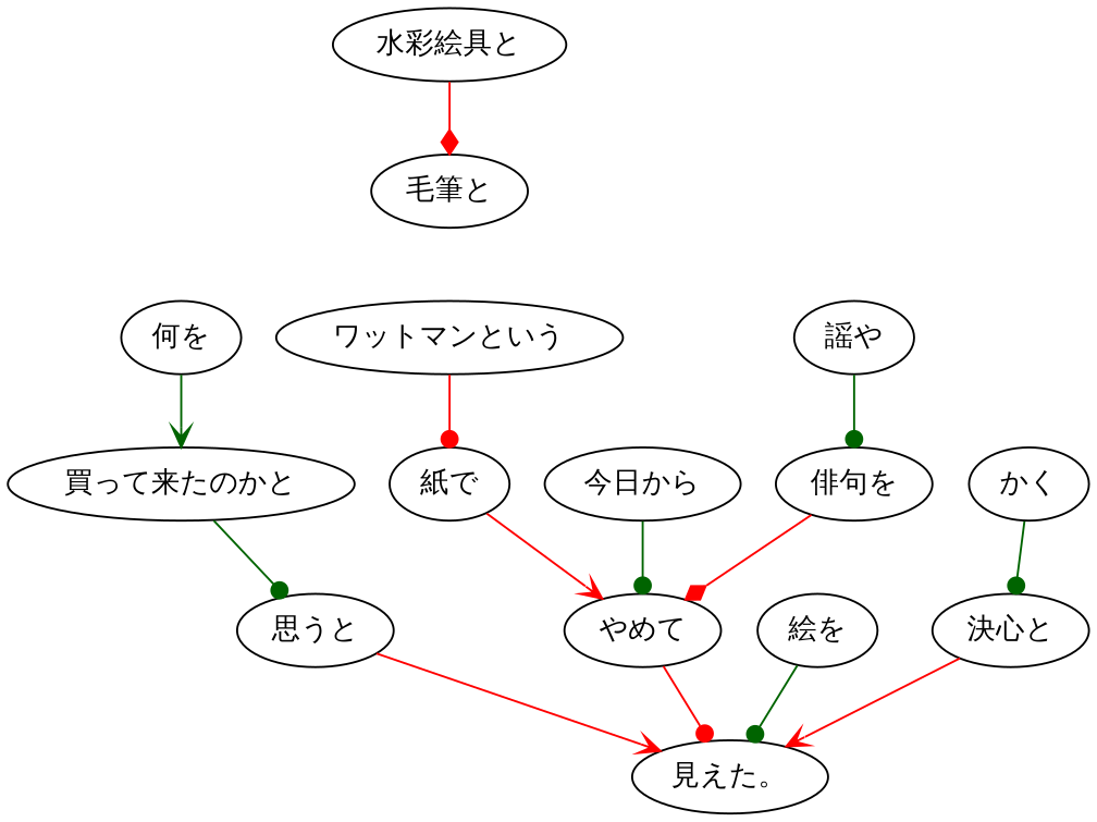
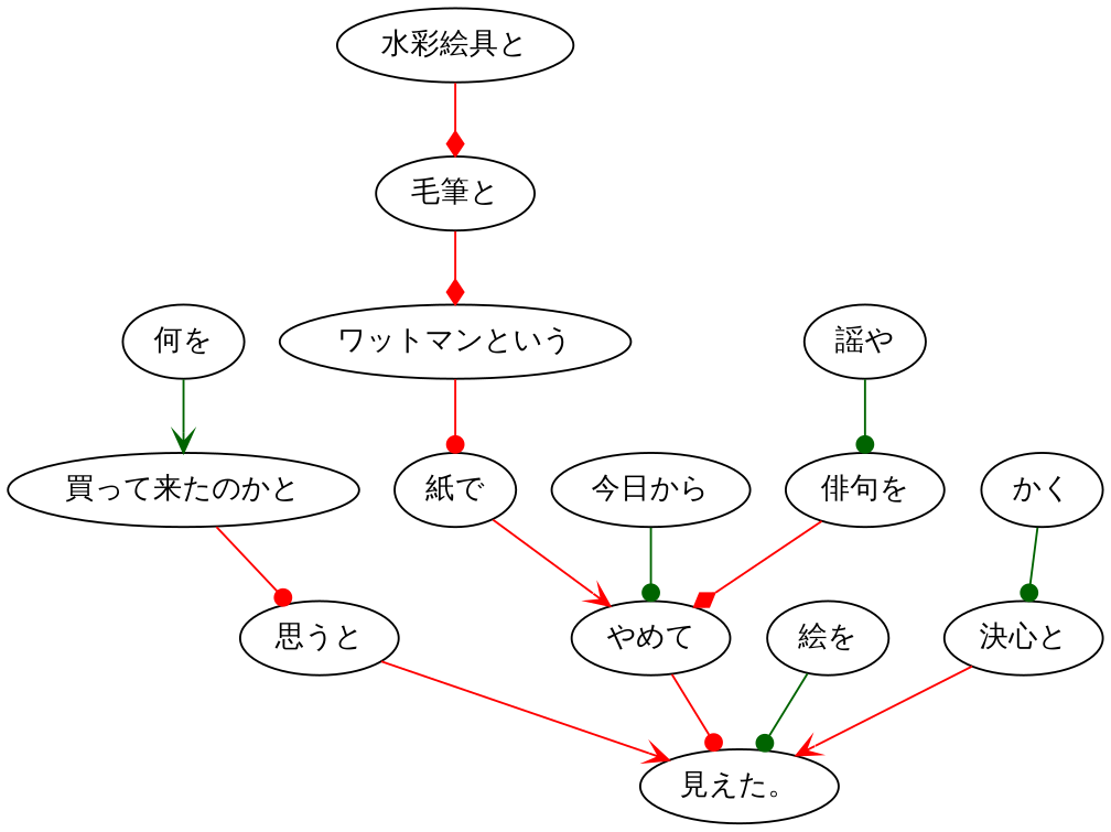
  digraph {
    fontname=Ubuntu
    node [fontname=Ubuntu]
    edge [arrowhead=dot color=red fontname=Ubuntu]
    n1 [label="何を"]
    n2 [label="買って来たのかと"]
    n3 [label="思うと"]
    n4 [label="見えた。"]
    n5 [label="水彩絵具と"]
    n6 [label="毛筆と"]
    n7 [label="ワットマンという"]
    n8 [label="紙で"]
    n9 [label="やめて"]
    n10 [label="今日から"]
    n11 [label="謡や"]
    n12 [label="俳句を"]
    n13 [label="絵を"]
    n14 [label="かく"]
    n15 [label="決心と"]
    n1 -> n2 [arrowhead=vee color=darkgreen]
-   n2 -> n3 [color=darkgreen]
+   n2 -> n3
    n3 -> n4 [arrowhead=vee]
    n5 -> n6 [arrowhead=diamond]
+   n6 -> n7 [arrowhead=diamond]
    n7 -> n8
    n8 -> n9 [arrowhead=vee]
    n9 -> n4
    n10 -> n9 [color=darkgreen]
    n11 -> n12 [color=darkgreen]
    n12 -> n9 [arrowhead=diamond]
    n13 -> n4 [color=darkgreen]
    n14 -> n15 [color=darkgreen]
    n15 -> n4 [arrowhead=vee]
  }
